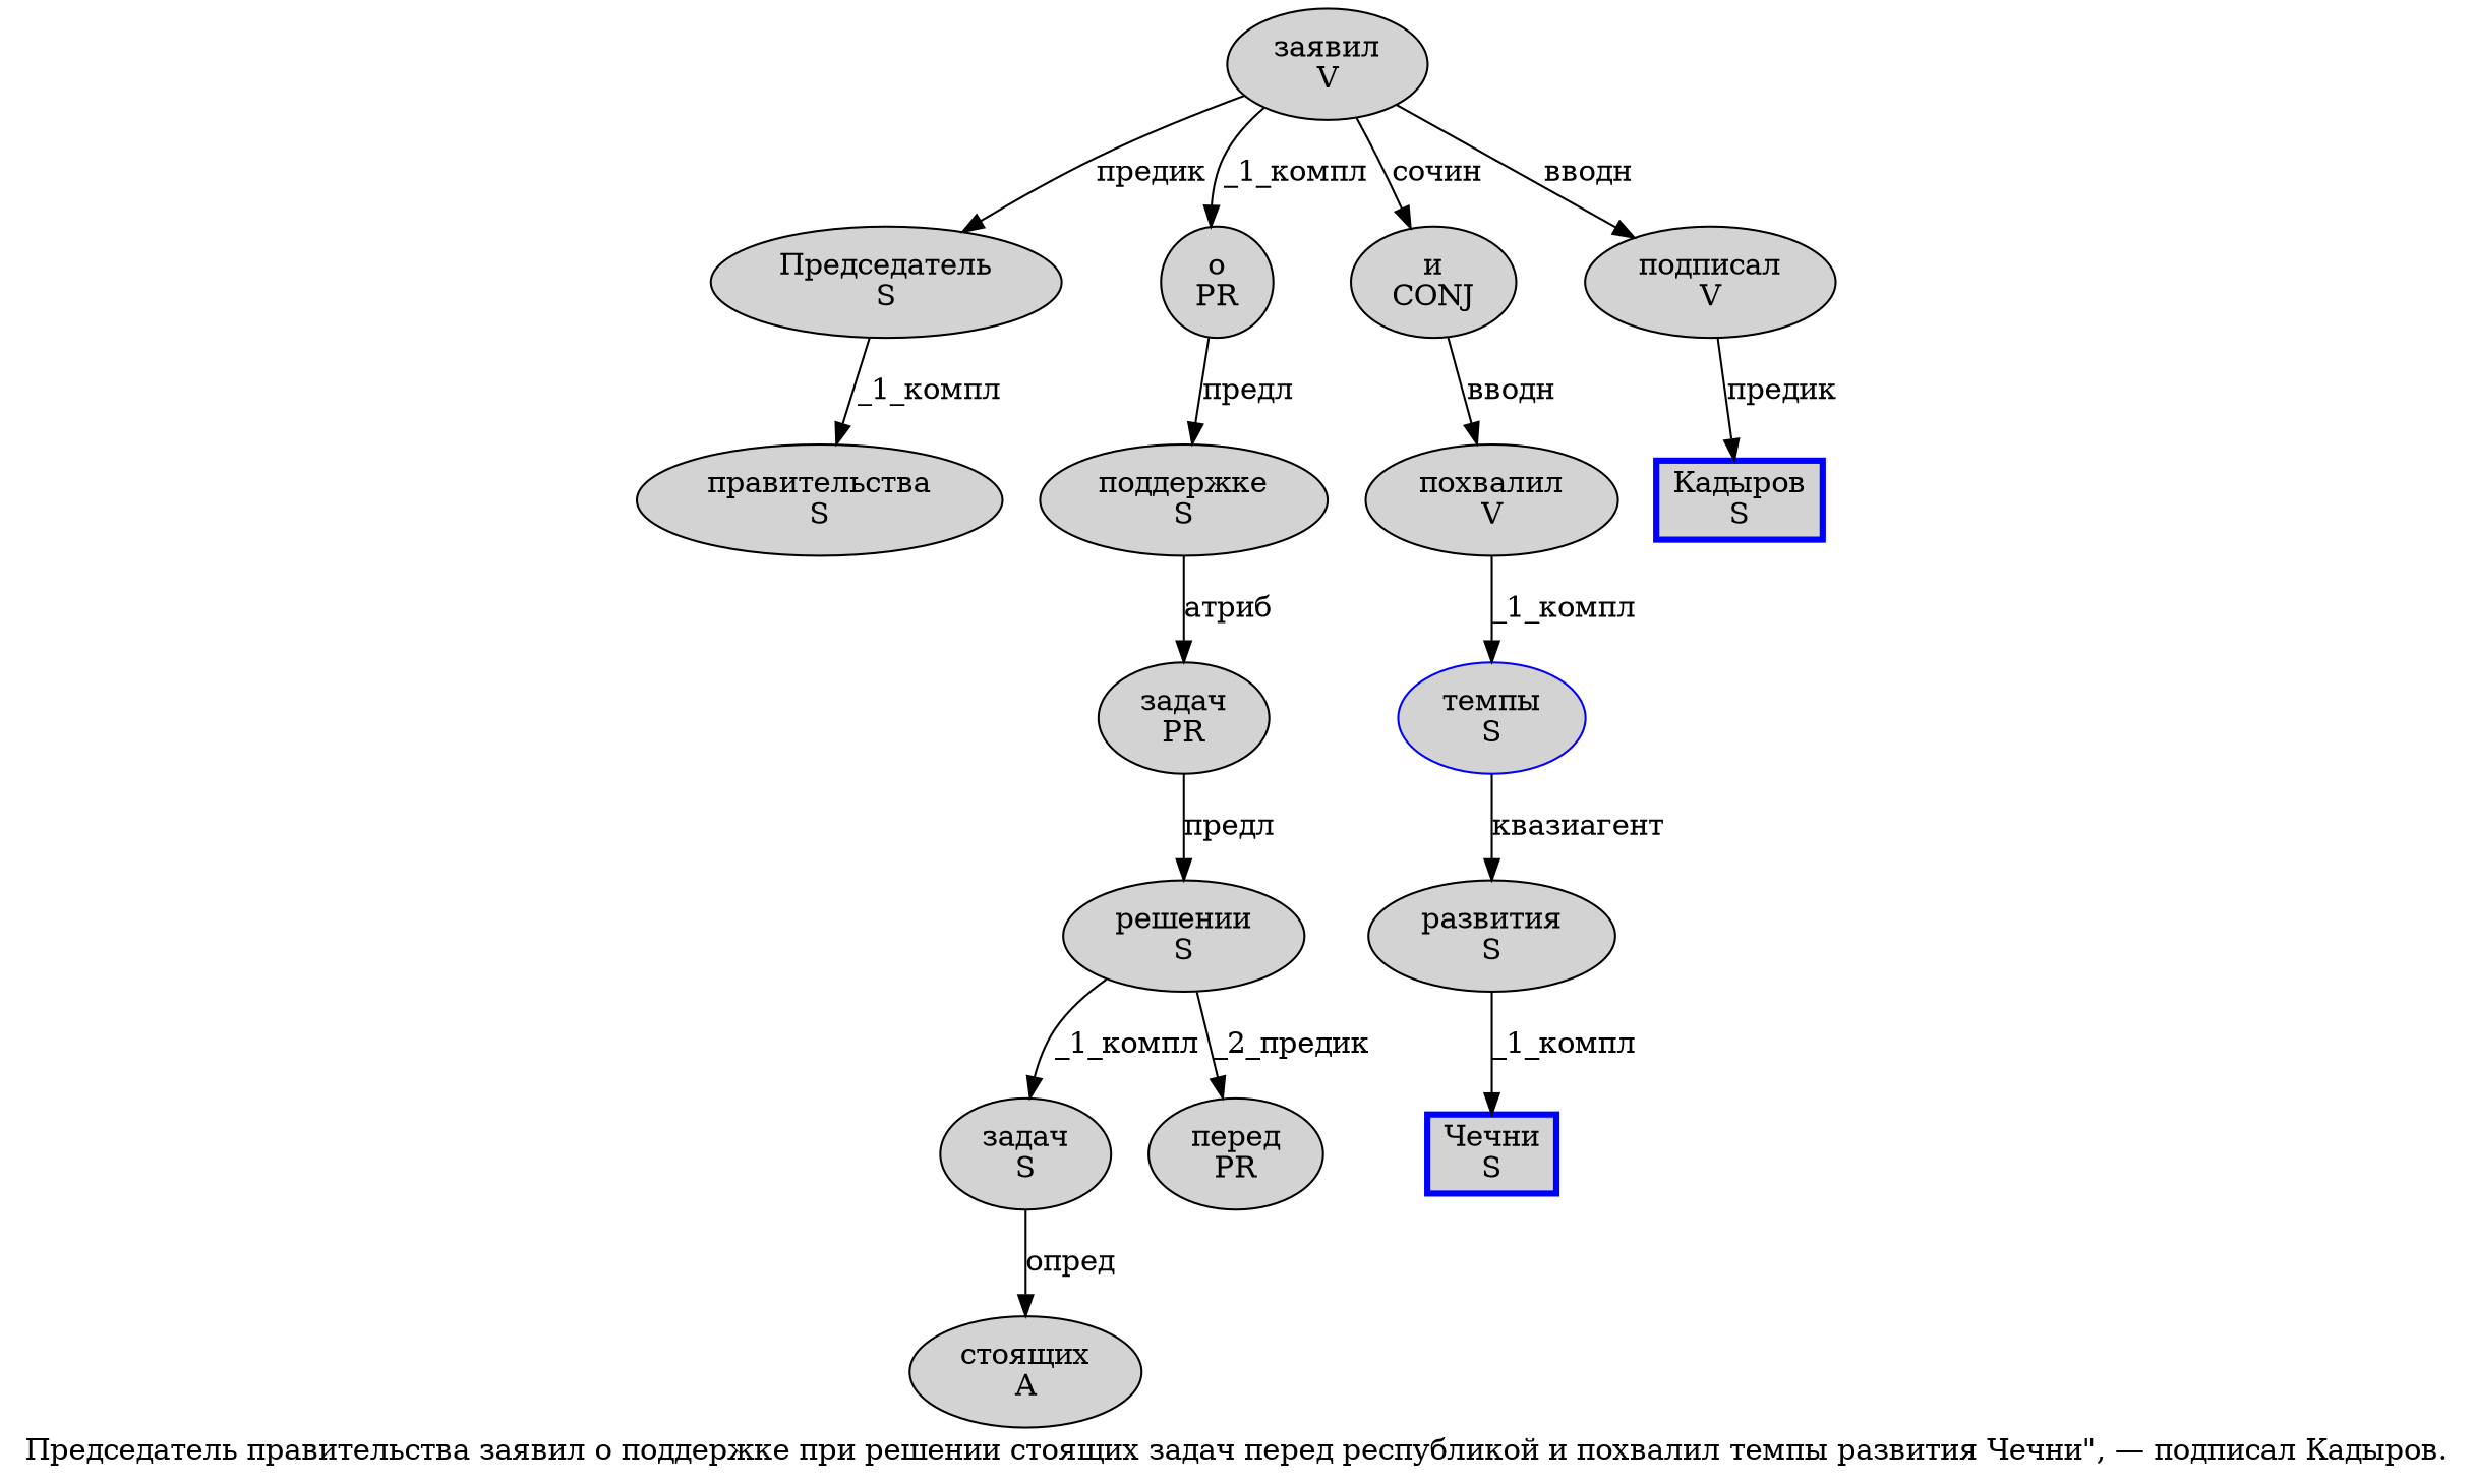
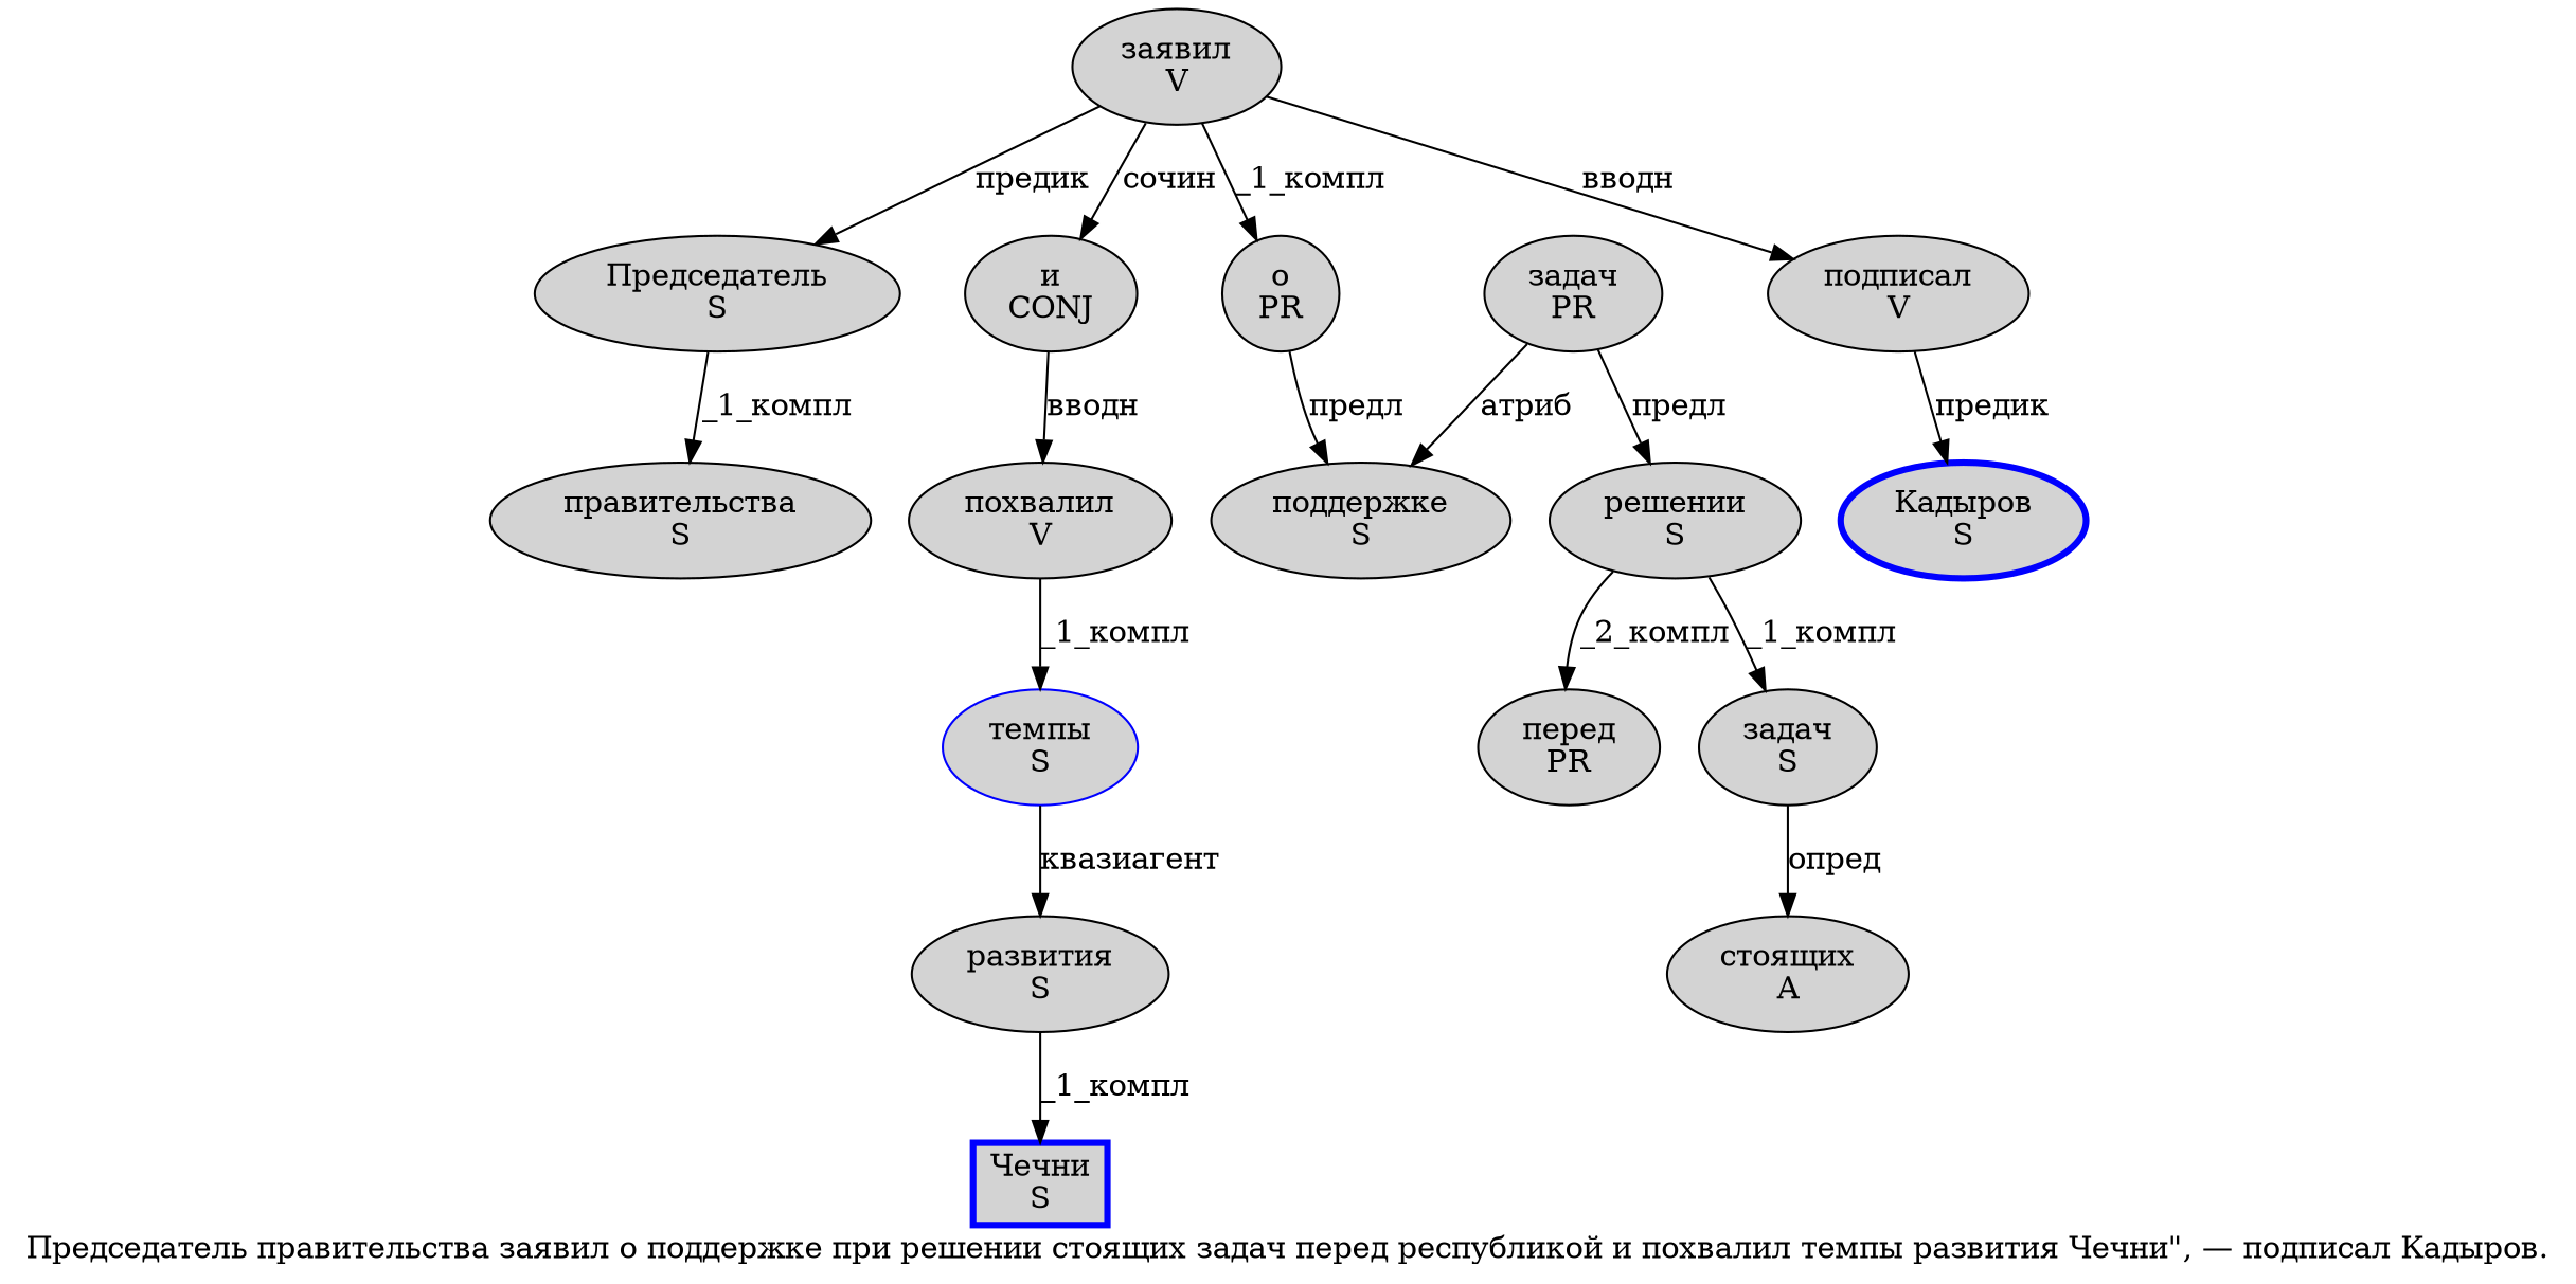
  digraph {
    label="Председатель правительства заявил о поддержке при решении стоящих задач перед республикой и похвалил темпы развития Чечни\", — подписал Кадыров."
    node [fillcolor=lightgray penwidth=1 shape=ellipse style=filled]
    n1 [label="Председатель\nS"]
    n2 [label="правительства\nS"]
    n3 [label="заявил\nV"]
    n4 [label="о\nPR"]
    n5 [label="и\nCONJ"]
    n6 [label="подписал\nV"]
    n7 [label="поддержке\nS"]
    n8 [label="похвалил\nV"]
-   n9 [color=blue label="Кадыров\nS" penwidth=3 shape=box]
+   n9 [color=blue label="Кадыров\nS" penwidth=3]
    n10 [label="задач\nPR"]
    n11 [label="решении\nS"]
    n12 [label="задач\nS"]
    n13 [label="перед\nPR"]
    n14 [label="стоящих\nA"]
    n15 [color=blue label="темпы\nS"]
    n16 [label="развития\nS"]
    n17 [color=blue label="Чечни\nS" penwidth=3 shape=box]
    n1 -> n2 [label="_1_компл"]
    n3 -> n1 [label="предик"]
    n3 -> n4 [label="_1_компл"]
    n3 -> n5 [label="сочин"]
    n3 -> n6 [label="вводн"]
    n4 -> n7 [label="предл"]
    n5 -> n8 [label="вводн"]
    n6 -> n9 [label="предик"]
-   n7 -> n10 [label="атриб"]
+   n10 -> n7 [label="атриб"]
    n8 -> n15 [label="_1_компл"]
    n10 -> n11 [label="предл"]
    n11 -> n12 [label="_1_компл"]
-   n11 -> n13 [label="_2_предик"]
+   n11 -> n13 [label="_2_компл"]
    n12 -> n14 [label="опред"]
    n15 -> n16 [label="квазиагент"]
    n16 -> n17 [label="_1_компл"]
  }
